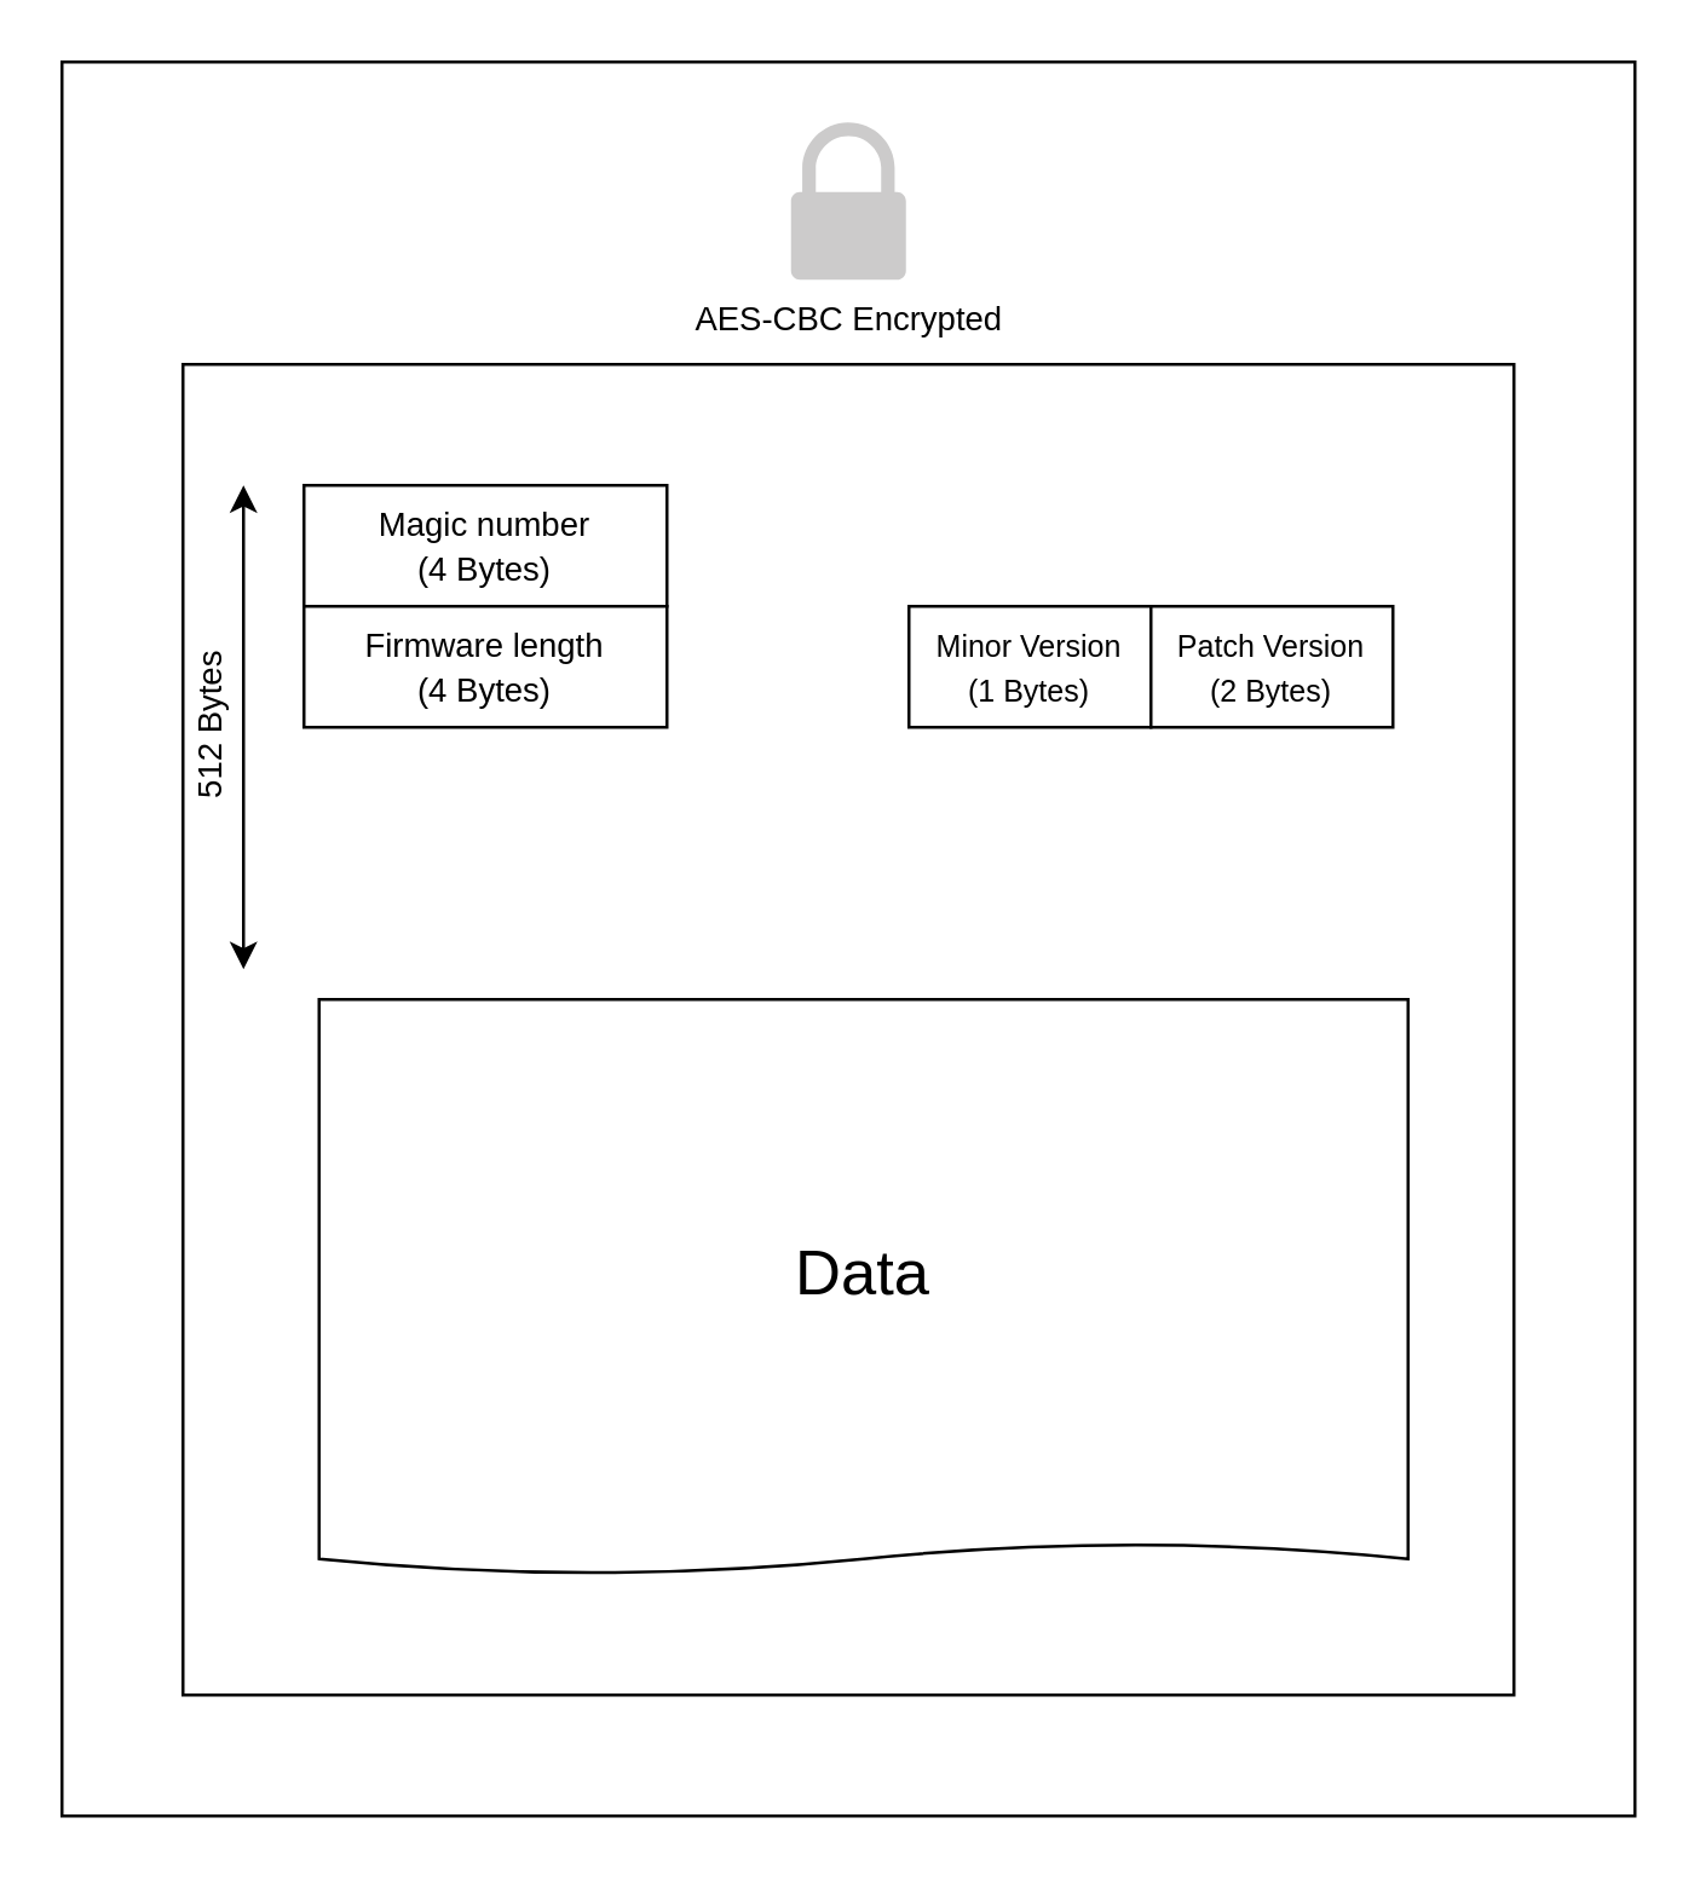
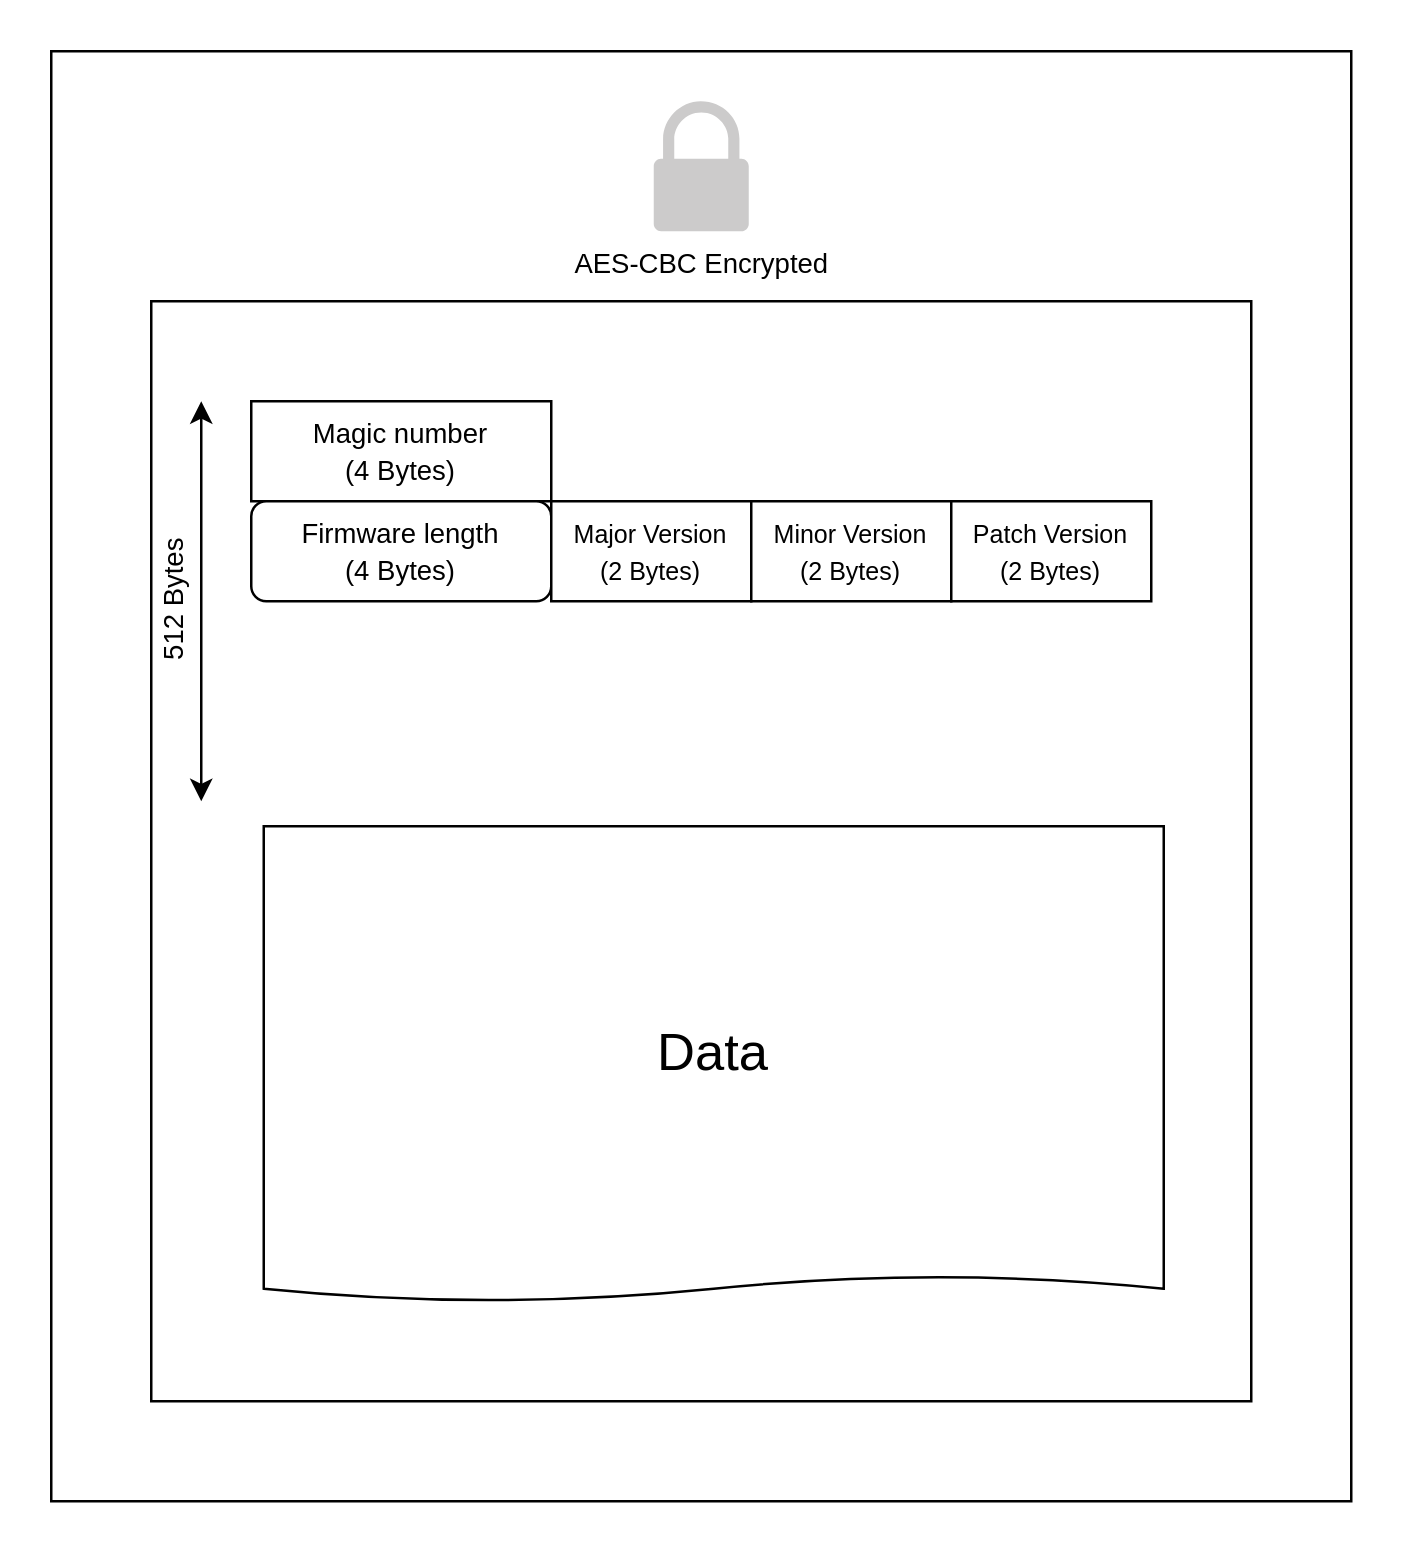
  <mxCell id="0" />
  <mxCell id="1" parent="0" />
  <mxCell id="2" value="" style="rounded=0;whiteSpace=wrap;html=1;fontSize=11;" vertex="1" parent="1"><mxGeometry y="20" width="520" height="580" as="geometry" x="20" /></mxCell>
  <mxCell id="3" value="" style="rounded=0;whiteSpace=wrap;html=1;fontSize=11;" vertex="1" parent="1"><mxGeometry x="60" y="120" width="440" height="440" as="geometry" /></mxCell>
  <mxCell id="4" value="&lt;font style=&quot;font-size: 11px;&quot;&gt;Magic number&lt;br&gt;(4 Bytes)&lt;/font&gt;" style="rounded=0;whiteSpace=wrap;html=1;" vertex="1" parent="1"><mxGeometry x="100" y="160" width="120" height="40" as="geometry" /></mxCell>
- <mxCell id="5" value="&lt;font style=&quot;font-size: 11px;&quot;&gt;Firmware length&lt;br&gt;(4 Bytes)&lt;br&gt;&lt;/font&gt;" style="rounded=0;whiteSpace=wrap;html=1;" vertex="1" parent="1"><mxGeometry x="100" y="200" width="120" height="40" as="geometry" /></mxCell>
- <mxCell id="7" value="&lt;font style=&quot;&quot;&gt;&lt;font style=&quot;font-size: 10px;&quot;&gt;Minor Version&lt;br&gt;(1 Bytes)&lt;/font&gt;&lt;br&gt;&lt;/font&gt;" style="rounded=0;whiteSpace=wrap;html=1;" vertex="1" parent="1"><mxGeometry x="300" y="200" width="80" height="40" as="geometry" /></mxCell>
+ <mxCell id="5" value="&lt;font style=&quot;font-size: 11px;&quot;&gt;Firmware length&lt;br&gt;(4 Bytes)&lt;br&gt;&lt;/font&gt;" style="whiteSpace=wrap;html=1;rounded=1;" vertex="1" parent="1"><mxGeometry x="100" y="200" width="120" height="40" as="geometry" /></mxCell>
+ <mxCell id="6" value="&lt;font style=&quot;&quot;&gt;&lt;font style=&quot;font-size: 10px;&quot;&gt;Major Version&lt;br&gt;(2 Bytes)&lt;/font&gt;&lt;br&gt;&lt;/font&gt;" style="rounded=0;whiteSpace=wrap;html=1;" vertex="1" parent="1"><mxGeometry x="220" y="200" width="80" height="40" as="geometry" /></mxCell>
+ <mxCell id="7" value="&lt;font style=&quot;&quot;&gt;&lt;font style=&quot;font-size: 10px;&quot;&gt;Minor Version&lt;br&gt;(2 Bytes)&lt;/font&gt;&lt;br&gt;&lt;/font&gt;" style="rounded=0;whiteSpace=wrap;html=1;" vertex="1" parent="1"><mxGeometry x="300" y="200" width="80" height="40" as="geometry" /></mxCell>
  <mxCell id="8" value="&lt;font style=&quot;&quot;&gt;&lt;font style=&quot;font-size: 10px;&quot;&gt;Patch Version&lt;br&gt;(2 Bytes)&lt;/font&gt;&lt;br&gt;&lt;/font&gt;" style="rounded=0;whiteSpace=wrap;html=1;" vertex="1" parent="1"><mxGeometry x="380" y="200" width="80" height="40" as="geometry" /></mxCell>
  <mxCell id="9" value="&lt;font style=&quot;font-size: 21px;&quot;&gt;Data&lt;/font&gt;" style="shape=document;whiteSpace=wrap;html=1;boundedLbl=1;fontSize=10;size=0.053;" vertex="1" parent="1"><mxGeometry x="105" y="330" width="360" height="190" as="geometry" /></mxCell>
  <mxCell id="10" value="" style="endArrow=classic;startArrow=classic;html=1;fontSize=21;" edge="1" parent="1"><mxGeometry width="50" height="50" relative="1" as="geometry"><mxPoint x="80" y="320" as="sourcePoint" /><mxPoint x="80" y="160" as="targetPoint" /></mxGeometry></mxCell>
  <mxCell id="11" value="&lt;font style=&quot;font-size: 11px;&quot;&gt;512 Bytes&lt;/font&gt;" style="text;html=1;align=center;verticalAlign=middle;resizable=0;points=[];autosize=1;strokeColor=none;fillColor=none;fontSize=21;rotation=-90;" vertex="1" parent="1"><mxGeometry x="30" y="220" width="70" height="40" as="geometry" /></mxCell>
  <mxCell id="12" value="" style="sketch=0;pointerEvents=1;shadow=0;dashed=0;html=1;strokeColor=none;labelPosition=center;verticalLabelPosition=bottom;verticalAlign=top;outlineConnect=0;align=center;shape=mxgraph.office.security.lock_protected;fillColor=#CCCBCB;fontSize=11;" vertex="1" parent="1"><mxGeometry x="261" y="40" width="38" height="52" as="geometry" /></mxCell>
  <mxCell id="13" value="AES-CBC Encrypted" style="text;html=1;align=center;verticalAlign=middle;resizable=0;points=[];autosize=1;strokeColor=none;fillColor=none;fontSize=11;" vertex="1" parent="1"><mxGeometry x="220" y="90" width="120" height="30" as="geometry" /></mxCell>
